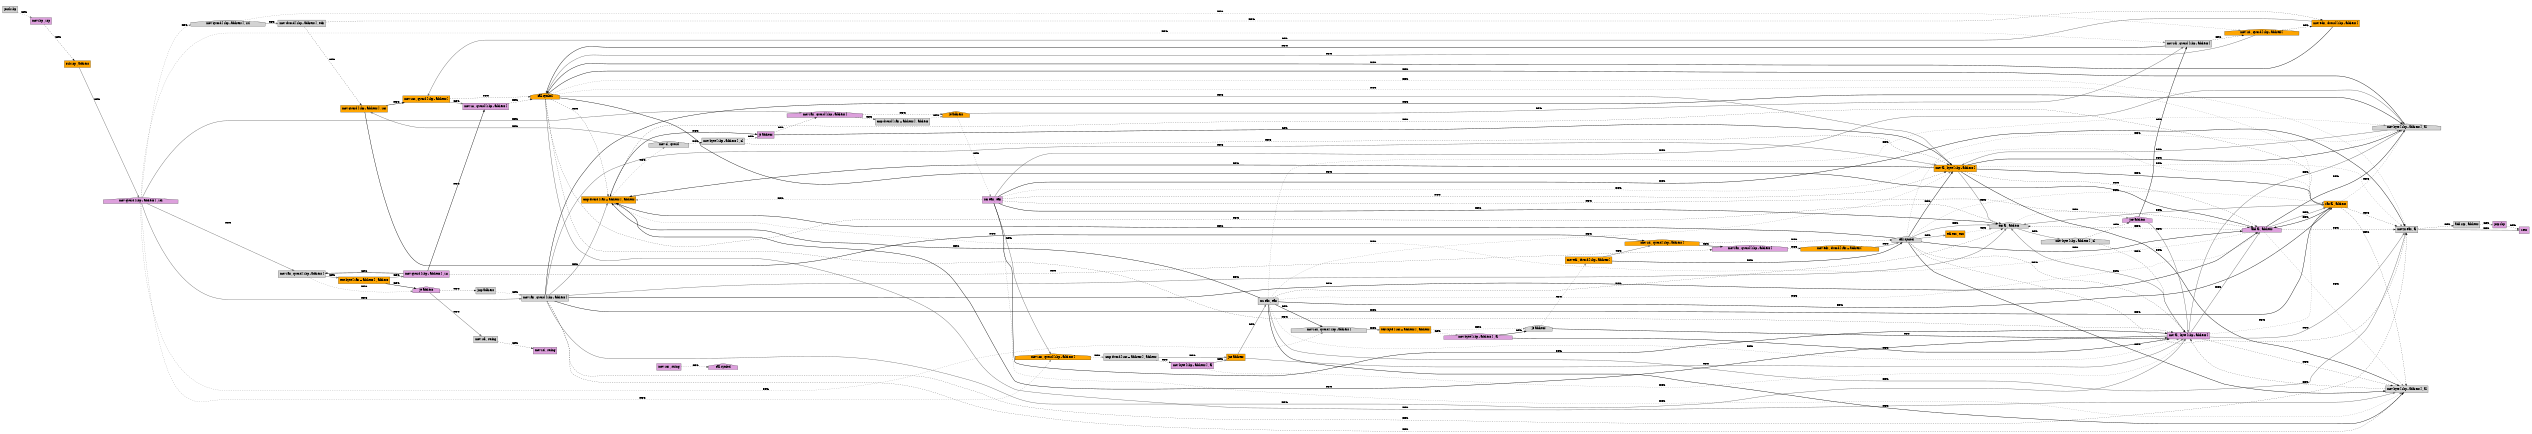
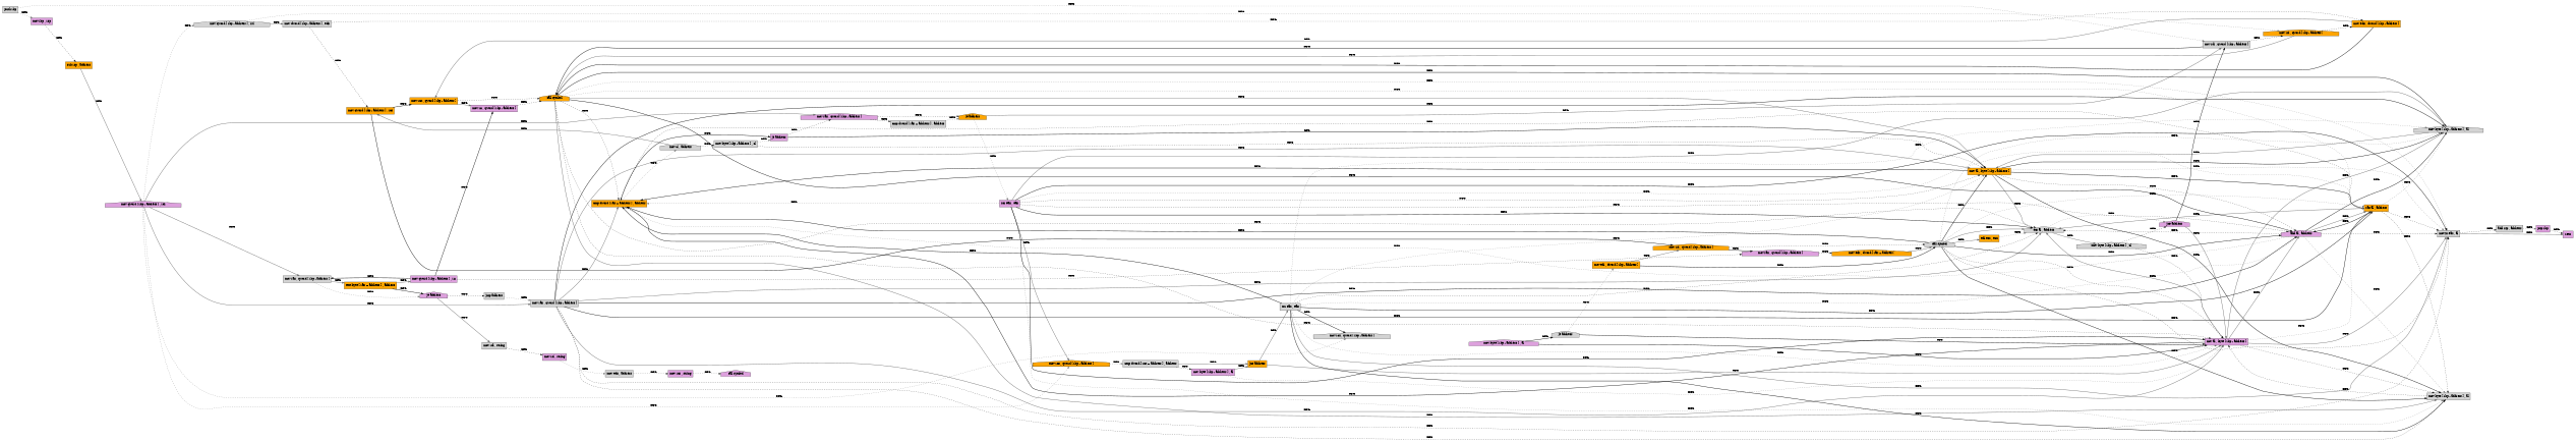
  digraph {
    rankdir=LR
    node [fillcolor=lightgrey shape=box style=filled]
    edge [color=black style=bold]
    n1 [label="push rbp"]
    n2 [fillcolor=plum label="mov rbp , rsp"]
    n3 [fillcolor=orange label="sub rsp , address"]
    n4 [fillcolor=plum label="mov qword [ rbp - address ] , rdi" shape=house]
    n5 [label="mov qword [ rbp - address ] , rsi" shape=house]
    n6 [label="mov rax , qword [ rbp - address ]"]
    n7 [label="mov rax , qword [ rbp - address ]"]
    n8 [fillcolor=plum label="mov rax , qword [ rbp - address ]" shape=house]
    n9 [label="mov rdi , qword [ rbp - address ]"]
    n10 [fillcolor=orange label="mov rcx , qword [ rbp - address ]" shape=house]
    n11 [label="mov rcx , qword [ rbp - address ]" shape=house]
    n12 [label="mov dword [ rbp - address ] , edx"]
    n13 [fillcolor=orange label="mov rsi , qword [ rbp - address ]" shape=house]
    n14 [fillcolor=orange label="test byte [ rax + address ] , address"]
    n15 [fillcolor=plum label="je address" shape=house]
    n16 [fillcolor=orange label="cmp dword [ rax + address ] , address"]
    n17 [fillcolor=orange label="mov al , byte [ rbp - address ]"]
    n18 [fillcolor=plum label="and al , address" shape=house]
    n19 [label="movzx eax , al"]
    n20 [fillcolor=orange label="rax al , address"]
    n21 [label="mov byte [ rbp - address ] , al"]
    n22 [fillcolor=plum label="mov al , byte [ rbp - address ]"]
    n23 [label="mov byte [ rbp - address ] , al" shape=house]
    n24 [label="ecx al , address" shape=house]
    n25 [label="cmp dword [ rax + address ] , address"]
    n26 [fillcolor=orange label="je address" shape=house]
    n27 [fillcolor=orange label="call symbol" shape=house]
    n28 [label="cmp dword [ rcx + address ] , address"]
-   n29 [fillcolor=orange label="test byte [ rcx + address ] , address"]
    n30 [fillcolor=orange label="mov qword [ rbp - address ] , rcx"]
    n31 [fillcolor=orange label="mov edx , dword [ rbp - address ]"]
    n32 [fillcolor=orange label="mov rcx , qword [ rbp - address ]"]
    n33 [fillcolor=orange label="mov rsi , qword [ rbp - address ]" shape=house]
    n34 [fillcolor=orange label="mov edi , dword [ rbp - address ]"]
    n35 [label="call symbol" shape=house]
    n36 [fillcolor=plum label="mov qword [ rbp - address ] , r8"]
    n37 [fillcolor=plum label="mov r8 , qword [ rbp - address ]"]
    n38 [fillcolor=plum label="mov rax , qword [ rbp - address ]" shape=house]
    n39 [fillcolor=orange label="mov edx , dword [ rax + address ]" shape=house]
    n40 [label="mov rdi , string"]
    n41 [label="jmp address"]
    n42 [fillcolor=plum label="mov rsi , string"]
+   n43 [label="mov edx , address"]
    n44 [fillcolor=plum label="mov rcx , string"]
    n45 [fillcolor=plum label="call symbol" shape=house]
-   n46 [label="mov cl , qword" shape=house]
+   n46 [label="mov cl , address" shape=house]
    n47 [fillcolor=plum label="je address"]
    n48 [label="add rsp , address"]
    n49 [fillcolor=plum label=retn]
    n50 [label="mov byte [ rbp - address ] , cl" shape=house]
    n51 [fillcolor=plum label="jne address" shape=house]
    n52 [label="mov byte [ rbp - address ] , cl"]
    n53 [fillcolor=plum label="xor eax , eax"]
    n54 [fillcolor=plum label="pop rbp"]
    n55 [fillcolor=plum label="mov byte [ rbp - address ] , al"]
    n56 [fillcolor=orange label="jne address"]
    n57 [label="xor eax , eax"]
    n58 [fillcolor=plum label="mov byte [ rbp - address ] , al" shape=house]
    n59 [label="je address" shape=house]
    n60 [fillcolor=orange label="edi ecx , ecx"]
    n1 -> n2 [color=gray40 label=CFG style=dashed]
    n2 -> n3 [label=CFG style=dashed]
    n3 -> n4 [color=gray40 label=CFG]
    n4 -> n5 [color=gray40 label=CFG style=dashed]
    n4 -> n6 [color=gray40 label=DFG]
    n4 -> n7 [color=gray40 label=DFG]
    n4 -> n8 [color=gray40 label=DFG]
-   n4 -> n9 [color=gray40 label=DFG style=dashed]
+   n1 -> n9 [color=gray40 label=DFG style=dashed]
    n4 -> n10 [color=gray40 label=DFG style=dashed]
    n4 -> n11 [color=gray40 label=DFG style=dashed]
    n5 -> n12 [color=gray40 label=CFG]
    n5 -> n13 [color=gray40 label=DFG style=dashed]
    n6 -> n14 [color=gray40 label=CFG]
    n6 -> n15 [color=gray40 label=DFG style=dashed]
    n7 -> n16 [color=gray40 label=DFG]
    n7 -> n17 [color=gray40 label=DFG]
    n7 -> n18 [label=DFG]
    n7 -> n19 [label=DFG style=dashed]
    n7 -> n20 [label=DFG]
    n7 -> n21 [label=DFG style=dashed]
    n7 -> n22 [color=gray40 label=DFG]
    n7 -> n23 [label=DFG]
    n7 -> n24 [color=gray40 label=DFG]
    n8 -> n25 [label=CFG style=dashed]
    n8 -> n26 [label=DFG style=dashed]
    n9 -> n13 [label=CFG style=dashed]
    n9 -> n27 [label=DFG]
    n10 -> n28 [color=gray40 label=DFG style=dashed]
-   n11 -> n29 [color=gray40 label=DFG]
    n12 -> n30 [label=CFG style=dashed]
    n12 -> n31 [label=DFG style=dashed]
    n13 -> n27 [color=gray40 label=DFG]
    n13 -> n31 [label=CFG style=dashed]
    n14 -> n15 [label=CFG]
    n14 -> n36 [color=gray40 label=CFG]
    n15 -> n40 [color=gray40 label=CFG]
    n15 -> n41 [label=CFG style=dashed]
    n16 -> n46 [color=gray40 label=CFG style=dashed]
    n16 -> n47 [label=DFG]
    n17 -> n16 [label=DFG]
    n17 -> n18 [label=DFG style=dashed]
    n17 -> n19 [color=gray40 label=DFG style=dashed]
    n17 -> n20 [label=DFG]
    n17 -> n21 [label=DFG]
    n17 -> n23 [label=DFG]
    n17 -> n24 [color=gray40 label=DFG]
    n18 -> n16 [color=gray40 label=DFG style=dashed]
    n18 -> n19 [label=DFG style=dashed]
    n18 -> n20 [color=gray40 label=DFG]
    n18 -> n21 [color=gray40 label=DFG style=dashed]
    n18 -> n23 [label=DFG]
    n18 -> n24 [label=DFG style=dashed]
    n19 -> n48 [label=CFG style=dashed]
    n19 -> n49 [color=gray40 label=DFG]
    n20 -> n16 [label=DFG style=dashed]
    n20 -> n18 [label=DFG]
    n20 -> n19 [label=DFG style=dashed]
    n20 -> n21 [label=DFG style=dashed]
    n20 -> n23 [color=gray40 label=DFG style=dashed]
    n20 -> n24 [color=gray40 label=DFG]
    n21 -> n22 [label=DFG style=dashed]
    n22 -> n16 [label=DFG]
    n22 -> n18 [color=gray40 label=DFG]
    n22 -> n19 [color=gray40 label=DFG]
    n22 -> n20 [color=gray40 label=DFG style=dashed]
    n22 -> n21 [label=DFG style=dashed]
    n22 -> n23 [color=gray40 label=DFG]
    n22 -> n24 [color=gray40 label=DFG]
    n23 -> n17 [color=gray40 label=DFG]
    n24 -> n50 [color=gray40 label=CFG]
    n24 -> n51 [color=gray40 label=DFG style=dashed]
    n25 -> n26 [color=gray40 label=CFG style=dashed]
    n26 -> n9 [color=gray40 label=CFG]
    n26 -> n53 [color=gray40 label=CFG style=dashed]
    n27 -> n16 [label=DFG style=dashed]
    n27 -> n17 [color=gray40 label=DFG]
    n27 -> n18 [label=DFG]
    n27 -> n19 [color=gray40 label=DFG style=dashed]
    n27 -> n20 [color=gray40 label=DFG style=dashed]
    n27 -> n21 [color=gray40 label=DFG]
    n27 -> n22 [label=DFG style=dashed]
    n27 -> n23 [label=DFG]
    n27 -> n24 [label=DFG style=dashed]
    n28 -> n55 [label=CFG style=dashed]
    n28 -> n56 [color=gray40 label=DFG]
-   n29 -> n58 [color=gray40 label=CFG style=dashed]
-   n29 -> n59 [color=gray40 label=DFG style=dashed]
    n30 -> n32 [label=DFG]
    n30 -> n33 [label=DFG]
    n31 -> n27 [label=DFG]
    n31 -> n32 [color=gray40 label=CFG]
    n32 -> n27 [label=DFG style=dashed]
    n32 -> n37 [color=gray40 label=CFG]
    n33 -> n35 [label=DFG style=dashed]
    n33 -> n38 [label=CFG]
    n34 -> n33 [color=gray40 label=CFG]
    n34 -> n35 [label=DFG]
    n35 -> n16 [label=DFG]
    n35 -> n17 [label=DFG]
    n35 -> n18 [label=DFG]
    n35 -> n19 [label=DFG style=dashed]
    n35 -> n20 [color=gray40 label=DFG style=dashed]
    n35 -> n21 [label=DFG]
    n35 -> n22 [label=DFG style=dashed]
    n35 -> n23 [color=gray40 label=DFG style=dashed]
    n35 -> n24 [color=gray40 label=DFG]
    n35 -> n60 [color=gray40 label=CFG]
    n36 -> n6 [label=CFG]
    n36 -> n37 [label=DFG]
    n36 -> n38 [label=DFG style=dashed]
    n37 -> n27 [label=DFG style=dashed]
    n38 -> n39 [label=DFG style=dashed]
    n39 -> n35 [color=gray40 label=DFG]
    n40 -> n42 [label=CFG style=dashed]
    n41 -> n7 [color=gray40 label=CFG style=dashed]
+   n42 -> n43 [color=gray40 label=CFG style=dashed]
+   n43 -> n44 [label=CFG style=dashed]
    n44 -> n45 [label=CFG style=dashed]
    n46 -> n30 [color=gray40 label=DFG]
    n46 -> n52 [label=DFG style=dashed]
    n47 -> n8 [label=CFG style=dashed]
    n47 -> n17 [label=CFG]
    n48 -> n54 [color=gray40 label=CFG style=dashed]
    n50 -> n22 [label=DFG style=dashed]
    n50 -> n51 [label=CFG style=dashed]
    n51 -> n9 [label=CFG]
    n51 -> n22 [color=gray40 label=CFG]
    n52 -> n17 [label=DFG style=dashed]
    n52 -> n47 [color=gray40 label=CFG style=dashed]
    n53 -> n10 [color=gray40 label=CFG]
    n53 -> n16 [color=gray40 label=DFG style=dashed]
    n53 -> n17 [label=DFG style=dashed]
    n53 -> n18 [label=DFG style=dashed]
    n53 -> n19 [label=DFG]
    n53 -> n20 [color=gray40 label=DFG style=dashed]
    n53 -> n21 [color=gray40 label=DFG style=dashed]
    n53 -> n22 [label=DFG]
    n53 -> n23 [color=gray40 label=DFG]
    n53 -> n24 [label=DFG]
    n54 -> n49 [label=CFG style=dashed]
    n55 -> n22 [color=gray40 label=DFG style=dashed]
    n55 -> n56 [color=gray40 label=CFG]
    n56 -> n22 [color=gray40 label=CFG]
    n56 -> n57 [color=gray40 label=CFG]
    n57 -> n11 [label=CFG]
    n57 -> n16 [label=DFG]
    n57 -> n17 [color=gray40 label=DFG style=dashed]
    n57 -> n18 [color=gray40 label=DFG style=dashed]
    n57 -> n19 [color=gray40 label=DFG]
    n57 -> n20 [label=DFG]
    n57 -> n21 [label=DFG]
    n57 -> n22 [color=gray40 label=DFG style=dashed]
    n57 -> n23 [color=gray40 label=DFG style=dashed]
    n57 -> n24 [label=DFG style=dashed]
    n58 -> n22 [label=DFG]
    n58 -> n59 [label=CFG]
    n59 -> n22 [label=CFG]
    n59 -> n34 [color=gray40 label=CFG style=dashed]
    n60 -> n24 [color=gray40 label=CFG style=dashed]
  }
